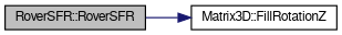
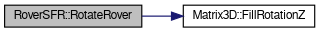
  digraph {
    rankdir=LR
    node [color=black fontname=FreeSans fontsize=10 shape=record style=filled]
-   n1 [fillcolor=grey75 fontcolor=black height=0.2 label="RoverSFR::RoverSFR" width=0.4]
+   n1 [fillcolor=grey75 fontcolor=black height=0.2 label="RoverSFR::RotateRover" width=0.4]
    n2 [fillcolor=white height=0.2 label="Matrix3D::FillRotationZ" width=0.4]
    n1 -> n2 [color=midnightblue fontname=FreeSans fontsize=10 labelfontname=FreeSans labelfontsize=10 style=solid]
  }
